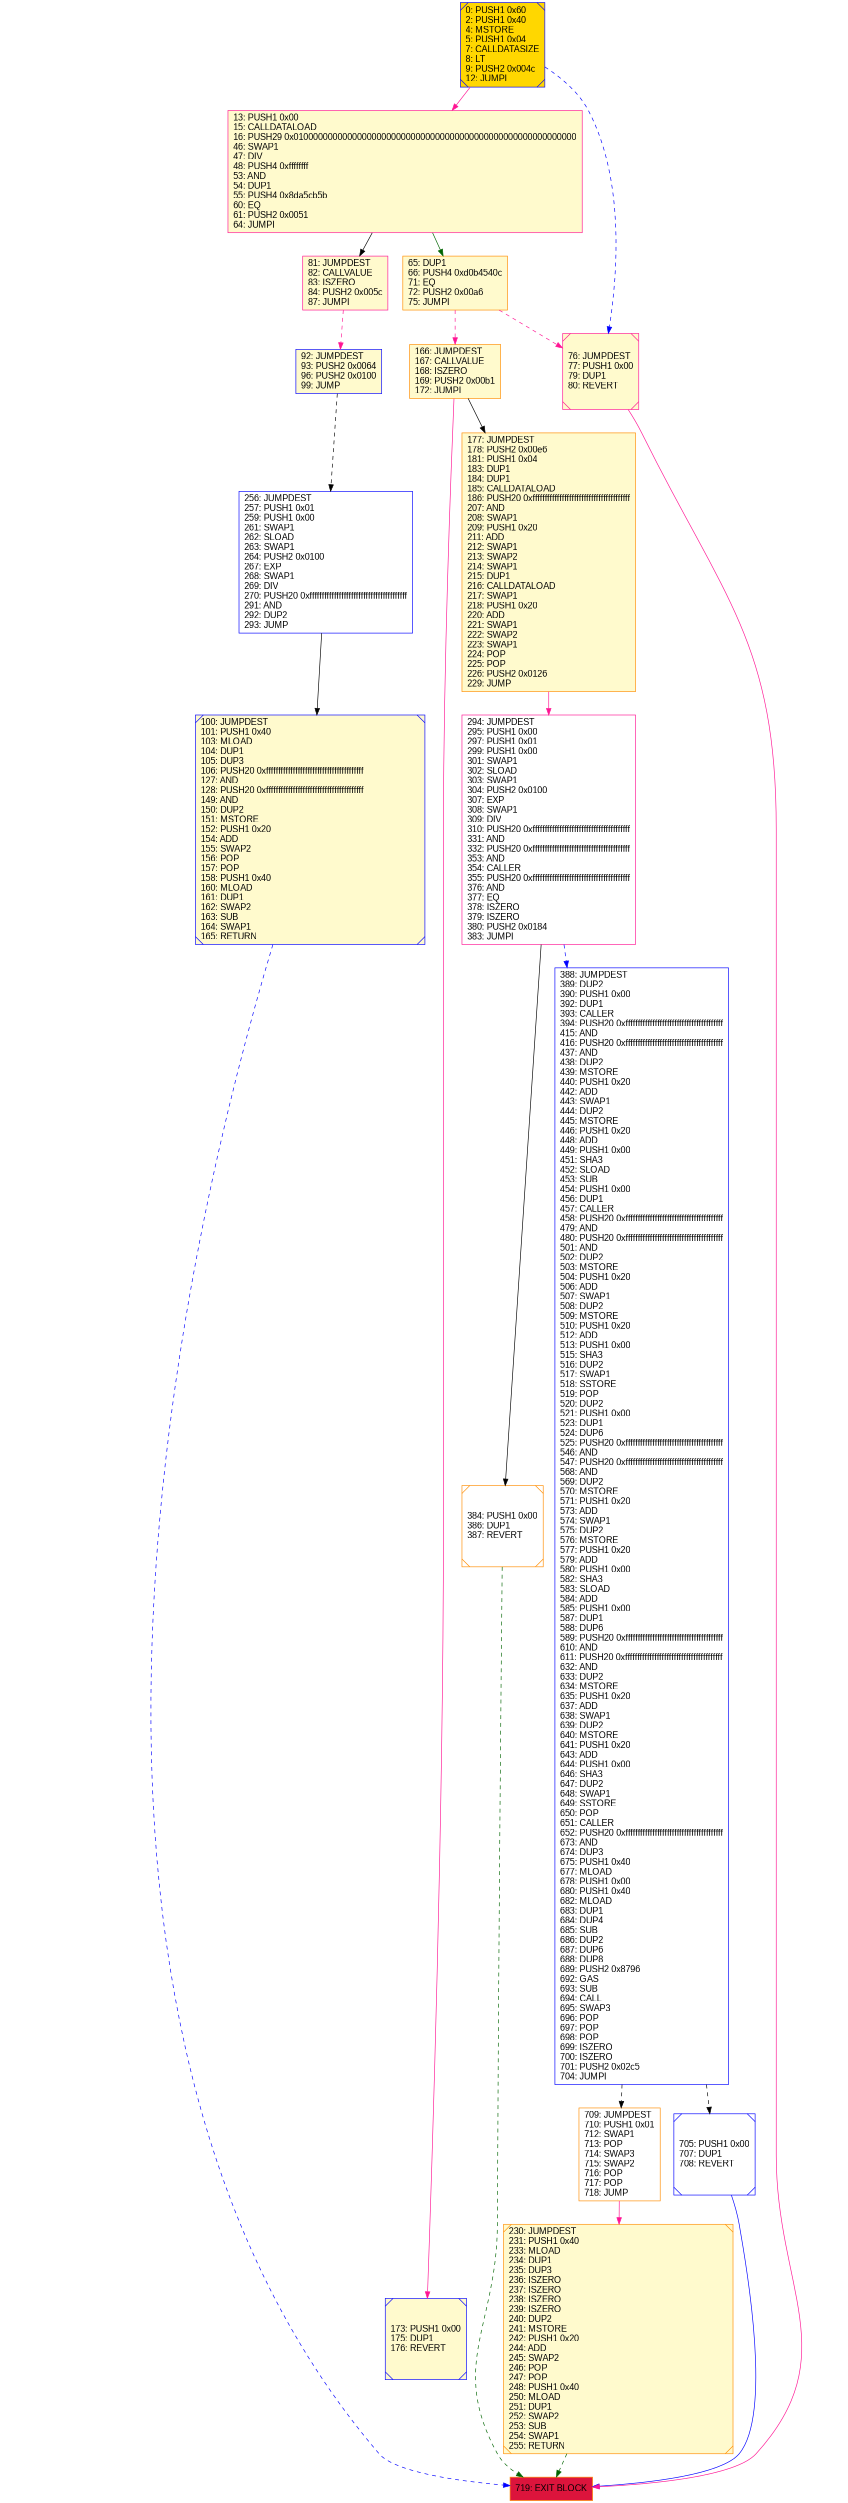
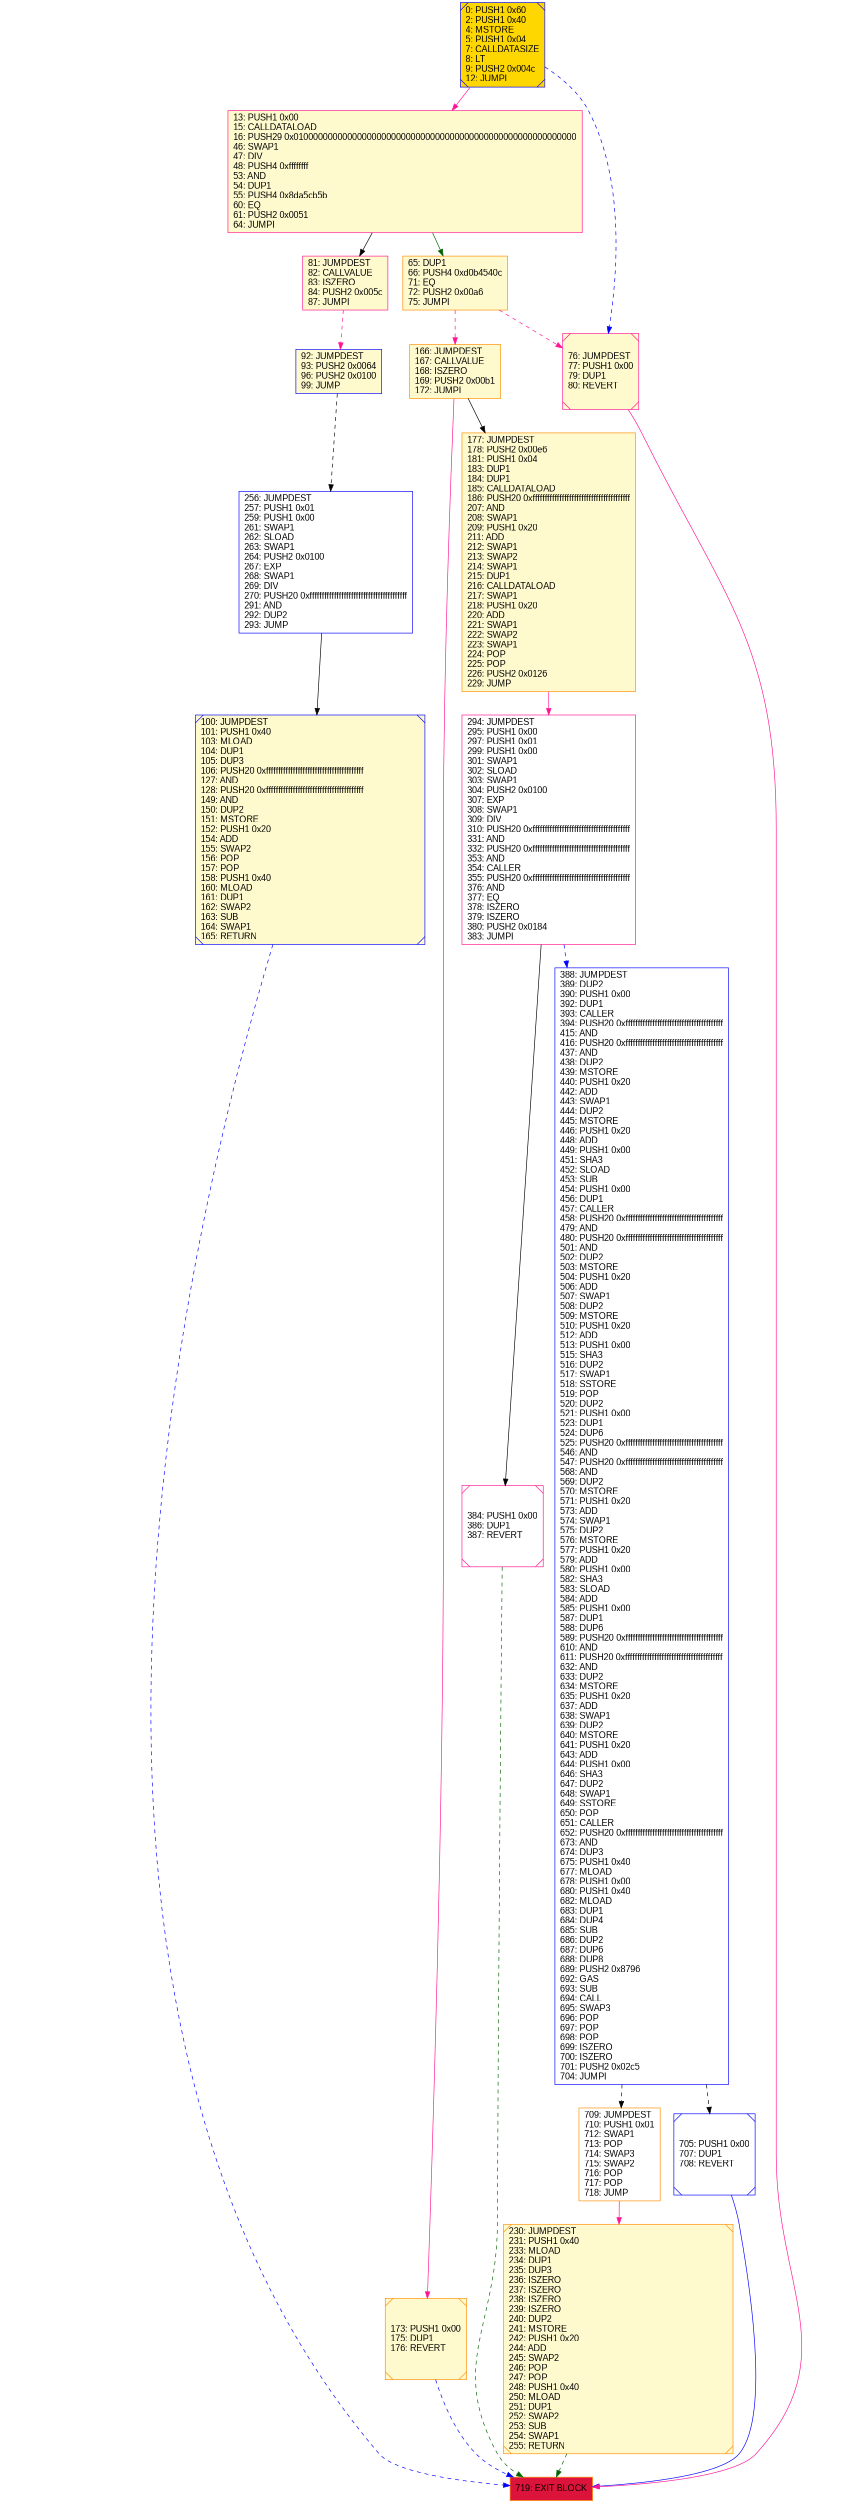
  digraph {
    rankdir=UD
    node [color=blue fillcolor=lemonchiffon fontcolor=black fontname=arial shape=box style=filled]
    edge [color=deeppink style=dashed]
    n1 [fillcolor=white label="705: PUSH1 0x00\l707: DUP1\l708: REVERT\l" shape=Msquare]
    n2 [color=darkorange fillcolor=crimson label="719: EXIT BLOCK\l"]
-   n3 [color=darkorange fillcolor=white label="384: PUSH1 0x00\l386: DUP1\l387: REVERT\l" shape=Msquare]
+   n3 [color=deeppink fillcolor=white label="384: PUSH1 0x00\l386: DUP1\l387: REVERT\l" shape=Msquare]
    n4 [color=deeppink fillcolor=white label="294: JUMPDEST\l295: PUSH1 0x00\l297: PUSH1 0x01\l299: PUSH1 0x00\l301: SWAP1\l302: SLOAD\l303: SWAP1\l304: PUSH2 0x0100\l307: EXP\l308: SWAP1\l309: DIV\l310: PUSH20 0xffffffffffffffffffffffffffffffffffffffff\l331: AND\l332: PUSH20 0xffffffffffffffffffffffffffffffffffffffff\l353: AND\l354: CALLER\l355: PUSH20 0xffffffffffffffffffffffffffffffffffffffff\l376: AND\l377: EQ\l378: ISZERO\l379: ISZERO\l380: PUSH2 0x0184\l383: JUMPI\l"]
    n5 [fillcolor=white label="388: JUMPDEST\l389: DUP2\l390: PUSH1 0x00\l392: DUP1\l393: CALLER\l394: PUSH20 0xffffffffffffffffffffffffffffffffffffffff\l415: AND\l416: PUSH20 0xffffffffffffffffffffffffffffffffffffffff\l437: AND\l438: DUP2\l439: MSTORE\l440: PUSH1 0x20\l442: ADD\l443: SWAP1\l444: DUP2\l445: MSTORE\l446: PUSH1 0x20\l448: ADD\l449: PUSH1 0x00\l451: SHA3\l452: SLOAD\l453: SUB\l454: PUSH1 0x00\l456: DUP1\l457: CALLER\l458: PUSH20 0xffffffffffffffffffffffffffffffffffffffff\l479: AND\l480: PUSH20 0xffffffffffffffffffffffffffffffffffffffff\l501: AND\l502: DUP2\l503: MSTORE\l504: PUSH1 0x20\l506: ADD\l507: SWAP1\l508: DUP2\l509: MSTORE\l510: PUSH1 0x20\l512: ADD\l513: PUSH1 0x00\l515: SHA3\l516: DUP2\l517: SWAP1\l518: SSTORE\l519: POP\l520: DUP2\l521: PUSH1 0x00\l523: DUP1\l524: DUP6\l525: PUSH20 0xffffffffffffffffffffffffffffffffffffffff\l546: AND\l547: PUSH20 0xffffffffffffffffffffffffffffffffffffffff\l568: AND\l569: DUP2\l570: MSTORE\l571: PUSH1 0x20\l573: ADD\l574: SWAP1\l575: DUP2\l576: MSTORE\l577: PUSH1 0x20\l579: ADD\l580: PUSH1 0x00\l582: SHA3\l583: SLOAD\l584: ADD\l585: PUSH1 0x00\l587: DUP1\l588: DUP6\l589: PUSH20 0xffffffffffffffffffffffffffffffffffffffff\l610: AND\l611: PUSH20 0xffffffffffffffffffffffffffffffffffffffff\l632: AND\l633: DUP2\l634: MSTORE\l635: PUSH1 0x20\l637: ADD\l638: SWAP1\l639: DUP2\l640: MSTORE\l641: PUSH1 0x20\l643: ADD\l644: PUSH1 0x00\l646: SHA3\l647: DUP2\l648: SWAP1\l649: SSTORE\l650: POP\l651: CALLER\l652: PUSH20 0xffffffffffffffffffffffffffffffffffffffff\l673: AND\l674: DUP3\l675: PUSH1 0x40\l677: MLOAD\l678: PUSH1 0x00\l680: PUSH1 0x40\l682: MLOAD\l683: DUP1\l684: DUP4\l685: SUB\l686: DUP2\l687: DUP6\l688: DUP8\l689: PUSH2 0x8796\l692: GAS\l693: SUB\l694: CALL\l695: SWAP3\l696: POP\l697: POP\l698: POP\l699: ISZERO\l700: ISZERO\l701: PUSH2 0x02c5\l704: JUMPI\l"]
    n6 [color=darkorange fillcolor=white label="709: JUMPDEST\l710: PUSH1 0x01\l712: SWAP1\l713: POP\l714: SWAP3\l715: SWAP2\l716: POP\l717: POP\l718: JUMP\l"]
    n7 [color=darkorange label="177: JUMPDEST\l178: PUSH2 0x00e6\l181: PUSH1 0x04\l183: DUP1\l184: DUP1\l185: CALLDATALOAD\l186: PUSH20 0xffffffffffffffffffffffffffffffffffffffff\l207: AND\l208: SWAP1\l209: PUSH1 0x20\l211: ADD\l212: SWAP1\l213: SWAP2\l214: SWAP1\l215: DUP1\l216: CALLDATALOAD\l217: SWAP1\l218: PUSH1 0x20\l220: ADD\l221: SWAP1\l222: SWAP2\l223: SWAP1\l224: POP\l225: POP\l226: PUSH2 0x0126\l229: JUMP\l"]
    n8 [fillcolor=gold label="0: PUSH1 0x60\l2: PUSH1 0x40\l4: MSTORE\l5: PUSH1 0x04\l7: CALLDATASIZE\l8: LT\l9: PUSH2 0x004c\l12: JUMPI\l" shape=Msquare]
    n9 [color=deeppink label="13: PUSH1 0x00\l15: CALLDATALOAD\l16: PUSH29 0x0100000000000000000000000000000000000000000000000000000000\l46: SWAP1\l47: DIV\l48: PUSH4 0xffffffff\l53: AND\l54: DUP1\l55: PUSH4 0x8da5cb5b\l60: EQ\l61: PUSH2 0x0051\l64: JUMPI\l"]
    n10 [color=deeppink label="76: JUMPDEST\l77: PUSH1 0x00\l79: DUP1\l80: REVERT\l" shape=Msquare]
    n11 [color=deeppink label="81: JUMPDEST\l82: CALLVALUE\l83: ISZERO\l84: PUSH2 0x005c\l87: JUMPI\l"]
    n12 [color=darkorange label="65: DUP1\l66: PUSH4 0xd0b4540c\l71: EQ\l72: PUSH2 0x00a6\l75: JUMPI\l"]
    n13 [label="92: JUMPDEST\l93: PUSH2 0x0064\l96: PUSH2 0x0100\l99: JUMP\l"]
    n14 [color=darkorange label="166: JUMPDEST\l167: CALLVALUE\l168: ISZERO\l169: PUSH2 0x00b1\l172: JUMPI\l"]
-   n15 [label="173: PUSH1 0x00\l175: DUP1\l176: REVERT\l" shape=Msquare]
+   n15 [color=darkorange label="173: PUSH1 0x00\l175: DUP1\l176: REVERT\l" shape=Msquare]
    n16 [color=darkorange label="230: JUMPDEST\l231: PUSH1 0x40\l233: MLOAD\l234: DUP1\l235: DUP3\l236: ISZERO\l237: ISZERO\l238: ISZERO\l239: ISZERO\l240: DUP2\l241: MSTORE\l242: PUSH1 0x20\l244: ADD\l245: SWAP2\l246: POP\l247: POP\l248: PUSH1 0x40\l250: MLOAD\l251: DUP1\l252: SWAP2\l253: SUB\l254: SWAP1\l255: RETURN\l" shape=Msquare]
    n17 [fillcolor=white label="256: JUMPDEST\l257: PUSH1 0x01\l259: PUSH1 0x00\l261: SWAP1\l262: SLOAD\l263: SWAP1\l264: PUSH2 0x0100\l267: EXP\l268: SWAP1\l269: DIV\l270: PUSH20 0xffffffffffffffffffffffffffffffffffffffff\l291: AND\l292: DUP2\l293: JUMP\l"]
    n18 [label="100: JUMPDEST\l101: PUSH1 0x40\l103: MLOAD\l104: DUP1\l105: DUP3\l106: PUSH20 0xffffffffffffffffffffffffffffffffffffffff\l127: AND\l128: PUSH20 0xffffffffffffffffffffffffffffffffffffffff\l149: AND\l150: DUP2\l151: MSTORE\l152: PUSH1 0x20\l154: ADD\l155: SWAP2\l156: POP\l157: POP\l158: PUSH1 0x40\l160: MLOAD\l161: DUP1\l162: SWAP2\l163: SUB\l164: SWAP1\l165: RETURN\l" shape=Msquare]
    n1 -> n2 [color=blue style=solid]
    n3 -> n2 [color=darkgreen]
    n4 -> n3 [color=black style=solid]
    n4 -> n5 [color=blue]
    n5 -> n1 [color=black]
    n5 -> n6 [color=black]
    n6 -> n16 [style=solid]
    n7 -> n4 [style=solid]
    n8 -> n9 [style=solid]
    n8 -> n10 [color=blue]
    n9 -> n11 [color=black style=solid]
    n9 -> n12 [color=darkgreen style=solid]
    n10 -> n2 [style=solid]
    n11 -> n13
    n12 -> n10
    n12 -> n14
    n13 -> n17 [color=black]
    n14 -> n7 [color=black style=solid]
    n14 -> n15 [style=solid]
+   n15 -> n2 [color=blue]
    n16 -> n2 [color=darkgreen]
    n17 -> n18 [color=black style=solid]
    n18 -> n2 [color=blue]
  }
